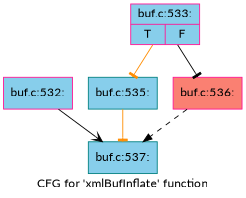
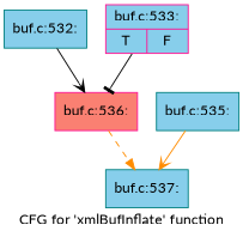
  digraph {
    fontname=Lato
    label="CFG for 'xmlBufInflate' function"
    node [color=teal fillcolor=skyblue fontname=Lato shape=record style=filled]
    edge [arrowhead=vee color=darkorange fontname=Lato style=solid]
-   n1 [color=deeppink label="{buf.c:532:}"]
+   n1 [label="{buf.c:532:}"]
    n2 [label="{buf.c:537:}"]
    n3 [color=deeppink label="{buf.c:533:|{<s0>T|<s1>F}}"]
    n4 [label="{buf.c:535:}"]
    n5 [color=deeppink fillcolor=salmon label="{buf.c:536:}"]
-   n1 -> n2 [color=black]
-   n3 -> n4 [arrowhead=tee]
+   n1 -> n5 [color=black]
    n3 -> n5 [arrowhead=tee color=black]
-   n4 -> n2 [arrowhead=tee]
-   n5 -> n2 [arrowhead=normal color=black style=dashed]
+   n4 -> n2
+   n5 -> n2 [arrowhead=normal style=dashed]
  }
